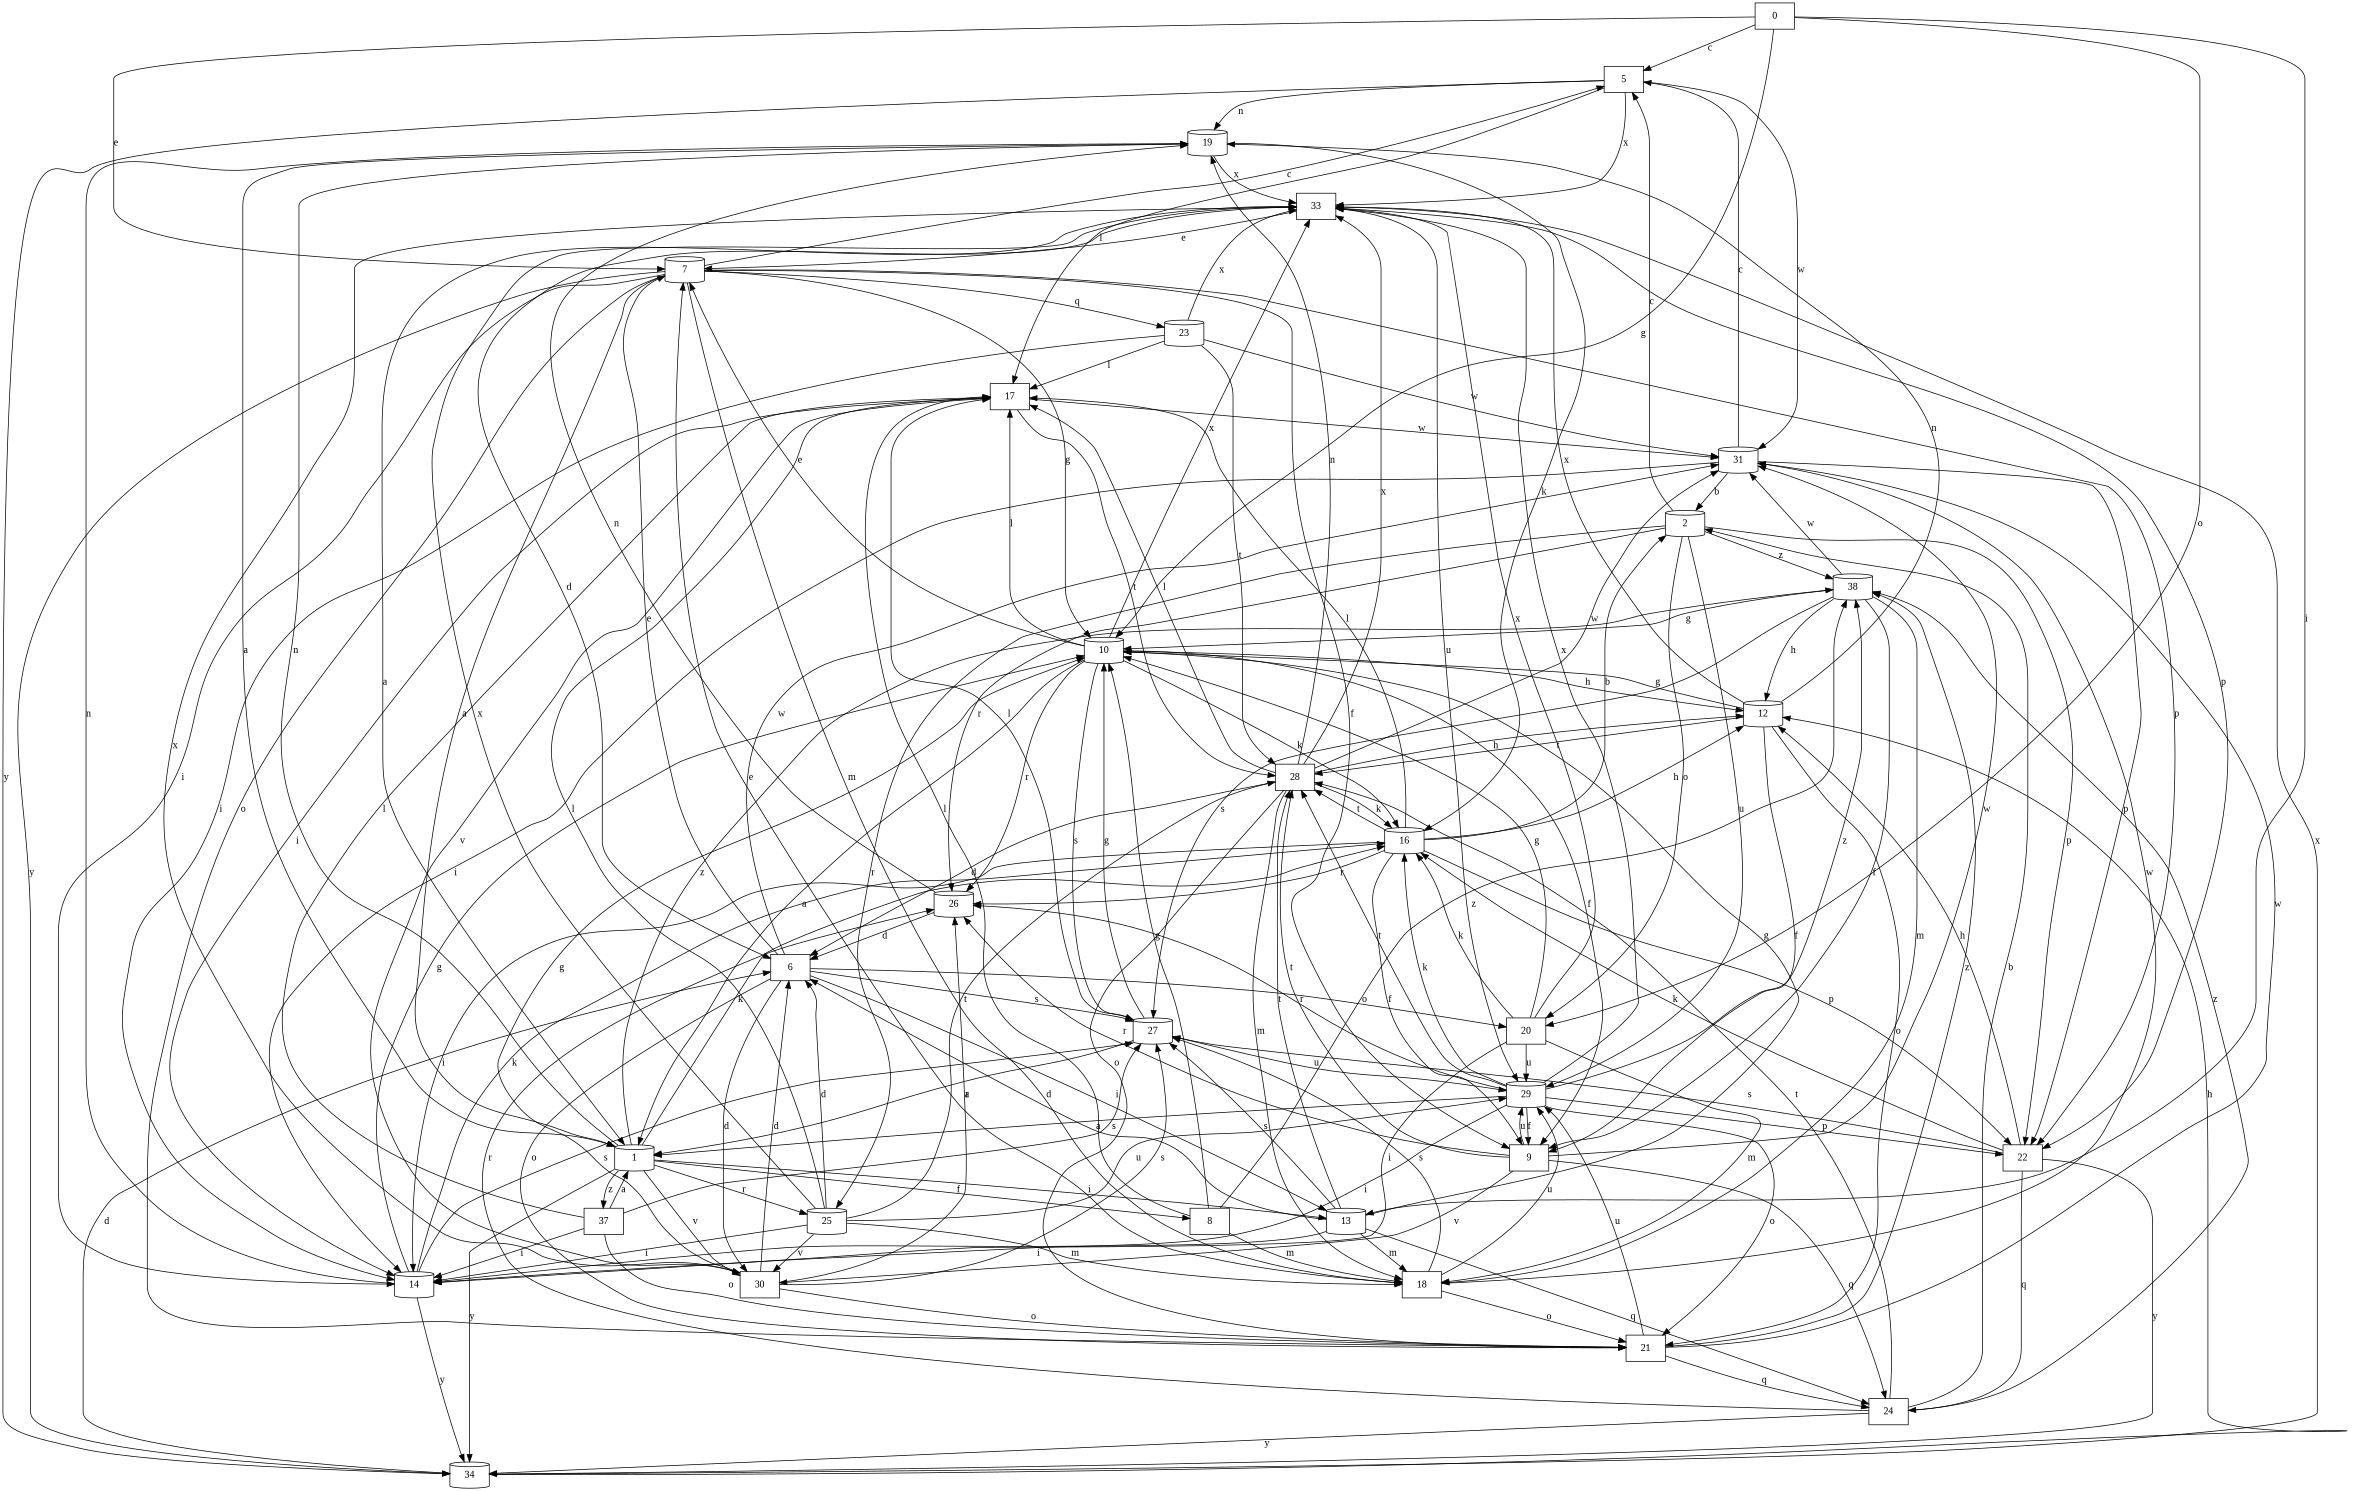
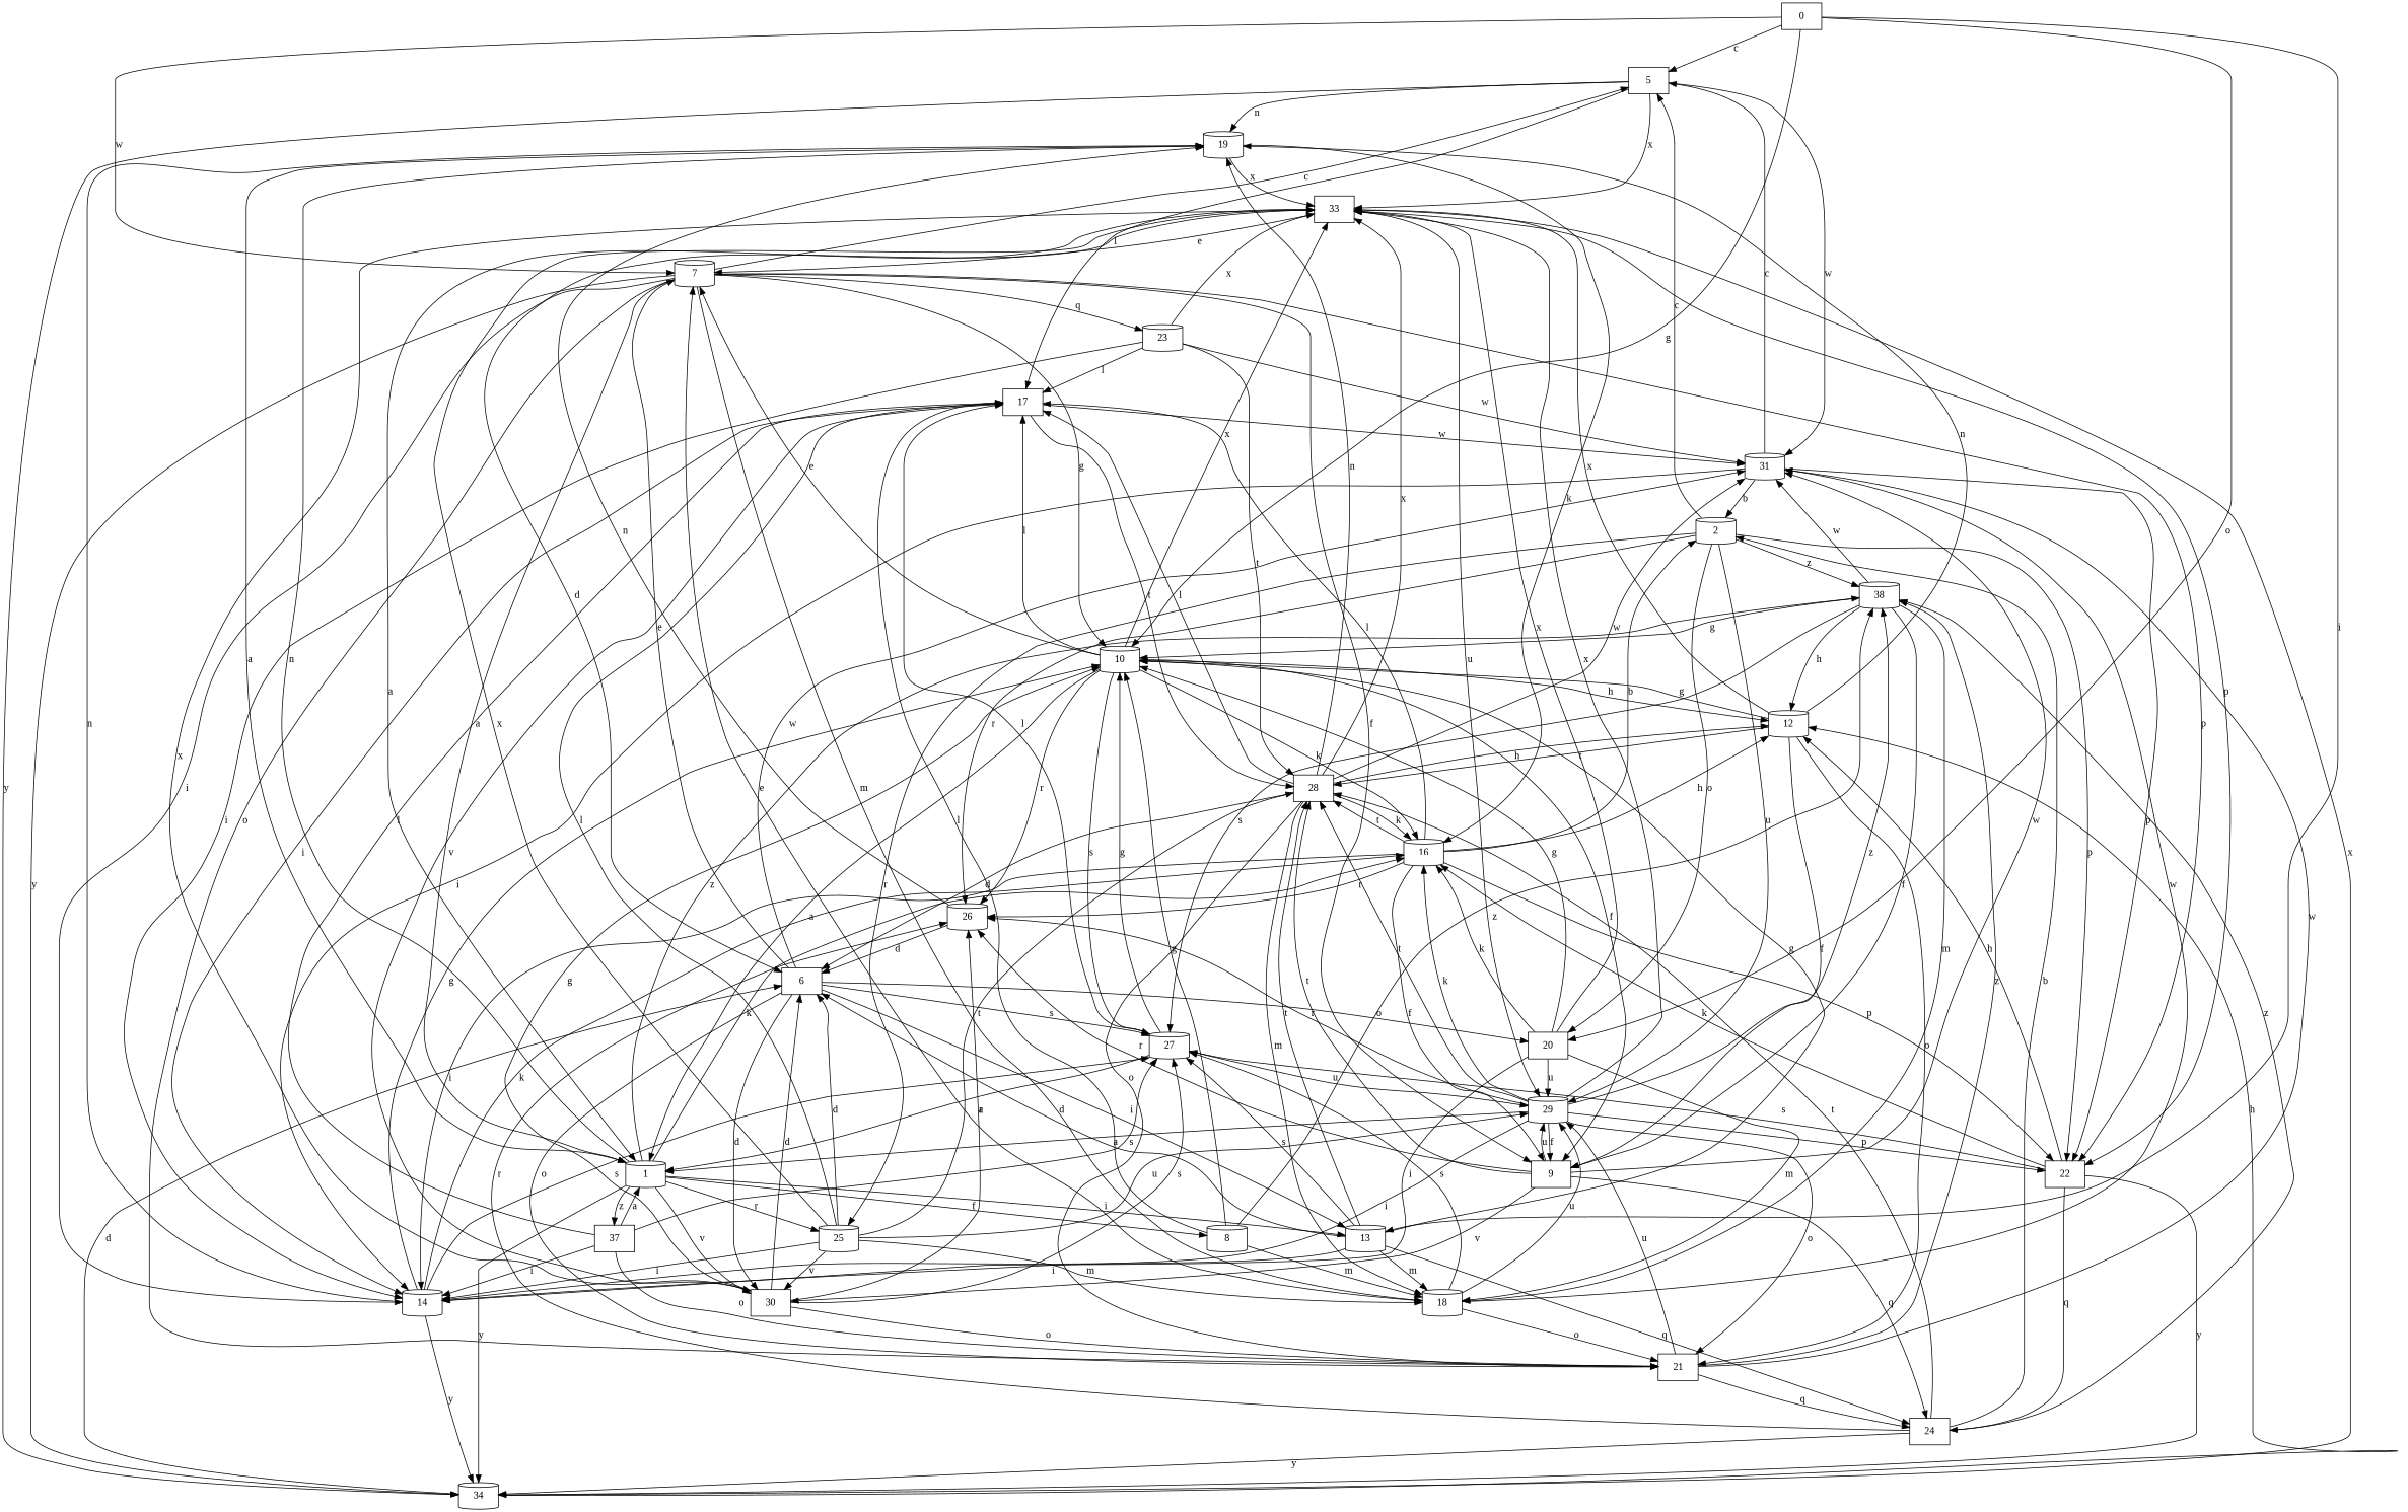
  strict digraph {
    fontname="Liberation Serif"
    node [fontname="Liberation Serif" shape=cylinder]
    edge [fontname="Liberation Serif"]
    0 [shape=box]
    5 [shape=box]
    7
    10
    13
    20 [shape=box]
    19
    34
    17 [shape=box]
    31
    33 [shape=box]
    6 [shape=box]
    30 [shape=box]
    21 [shape=box]
    27
    1
    22 [shape=box]
    9 [shape=box]
    14
-   18 [shape=box]
+   18
    23
    16
    26
    12
    24 [shape=box]
    28 [shape=box]
    29
-   8 [shape=box]
+   8
    25
    37 [shape=box]
    38
    2
    0 -> 5 [label=c]
-   0 -> 7 [label=e]
+   0 -> 7 [label=w]
    0 -> 10 [label=g]
    0 -> 13 [label=i]
    0 -> 20 [label=o]
    5 -> 19 [label=n]
    5 -> 34 [label=y]
    5 -> 17 [label=l]
    5 -> 31 [label=w]
    5 -> 33 [label=x]
    7 -> 5 [label=c]
    7 -> 10 [label=g]
    7 -> 34 [label=y]
    7 -> 21 [label=o]
    7 -> 1 [label=a]
    7 -> 22 [label=p]
    7 -> 9 [label=f]
    7 -> 14 [label=i]
    7 -> 18 [label=m]
    7 -> 23 [label=q]
    10 -> 7 [label=e]
    10 -> 17 [label=l]
    10 -> 33 [label=x]
    10 -> 27 [label=s]
    10 -> 1 [label=a]
    10 -> 9 [label=f]
    10 -> 16 [label=k]
    10 -> 26 [label=r]
    10 -> 12 [label=h]
    13 -> 10 [label=g]
    13 -> 6 [label=d]
    13 -> 27 [label=s]
    13 -> 14 [label=i]
    13 -> 18 [label=m]
    13 -> 24 [label=q]
    13 -> 28 [label=t]
    20 -> 10 [label=g]
    20 -> 33 [label=x]
    20 -> 14 [label=i]
    20 -> 18 [label=m]
    20 -> 16 [label=k]
    20 -> 29 [label=u]
    19 -> 33 [label=x]
    19 -> 1 [label=a]
    19 -> 16 [label=k]
    34 -> 33 [label=x]
    34 -> 6 [label=d]
    34 -> 12 [label=h]
    17 -> 31 [label=w]
    17 -> 30 [label=v]
    17 -> 14 [label=i]
    17 -> 28 [label=t]
    31 -> 5 [label=c]
    31 -> 22 [label=p]
    31 -> 14 [label=i]
    31 -> 2 [label=b]
    33 -> 7 [label=e]
    33 -> 6 [label=d]
    33 -> 1 [label=a]
    33 -> 22 [label=p]
    33 -> 29 [label=u]
    6 -> 7 [label=e]
    6 -> 13 [label=i]
    6 -> 20 [label=o]
    6 -> 31 [label=w]
    6 -> 30 [label=d]
    6 -> 21 [label=o]
    6 -> 27 [label=s]
    30 -> 10 [label=g]
    30 -> 33 [label=x]
    30 -> 6 [label=d]
    30 -> 21 [label=o]
    30 -> 27 [label=s]
    30 -> 26 [label=r]
    21 -> 31 [label=w]
    21 -> 24 [label=q]
    21 -> 29 [label=u]
    21 -> 38 [label=z]
    27 -> 10 [label=g]
    27 -> 17 [label=l]
    27 -> 1 [label=a]
    27 -> 29 [label=u]
    1 -> 13 [label=i]
    1 -> 19 [label=n]
    1 -> 34 [label=y]
    1 -> 30 [label=v]
    1 -> 16 [label=k]
    1 -> 8 [label=f]
    1 -> 25 [label=r]
    1 -> 37 [label=z]
    1 -> 38 [label=z]
    22 -> 34 [label=y]
    22 -> 27 [label=s]
    22 -> 16 [label=k]
    22 -> 12 [label=h]
    22 -> 24 [label=q]
    9 -> 31 [label=w]
    9 -> 30 [label=v]
    9 -> 26 [label=r]
    9 -> 24 [label=q]
    9 -> 28 [label=t]
    9 -> 29 [label=u]
    14 -> 10 [label=g]
    14 -> 19 [label=n]
    14 -> 34 [label=y]
    14 -> 27 [label=s]
    14 -> 16 [label=k]
    18 -> 7 [label=e]
    18 -> 31 [label=w]
    18 -> 21 [label=o]
    18 -> 27 [label=s]
    18 -> 29 [label=u]
    23 -> 17 [label=l]
    23 -> 31 [label=w]
    23 -> 33 [label=x]
    23 -> 14 [label=i]
    23 -> 28 [label=t]
    16 -> 17 [label=l]
    16 -> 22 [label=p]
    16 -> 9 [label=f]
    16 -> 14 [label=i]
    16 -> 26 [label=r]
    16 -> 12 [label=h]
    16 -> 28 [label=t]
    16 -> 2 [label=b]
    26 -> 19 [label=n]
    26 -> 6 [label=d]
    12 -> 10 [label=g]
    12 -> 19 [label=n]
    12 -> 33 [label=x]
    12 -> 21 [label=o]
    12 -> 9 [label=f]
    12 -> 28 [label=t]
    24 -> 34 [label=y]
    24 -> 26 [label=r]
    24 -> 28 [label=t]
    24 -> 38 [label=z]
    24 -> 2 [label=b]
    28 -> 19 [label=n]
    28 -> 17 [label=l]
    28 -> 31 [label=w]
    28 -> 33 [label=x]
    28 -> 6 [label=d]
    28 -> 21 [label=o]
    28 -> 18 [label=m]
    28 -> 16 [label=k]
    28 -> 12 [label=h]
    29 -> 33 [label=x]
    29 -> 21 [label=o]
    29 -> 1 [label=a]
    29 -> 22 [label=p]
    29 -> 9 [label=f]
    29 -> 14 [label=i]
    29 -> 16 [label=k]
    29 -> 26 [label=r]
    29 -> 28 [label=t]
    29 -> 38 [label=z]
    8 -> 10 [label=g]
    8 -> 17 [label=l]
    8 -> 18 [label=m]
    8 -> 38 [label=z]
    25 -> 17 [label=l]
    25 -> 33 [label=x]
    25 -> 6 [label=d]
    25 -> 30 [label=v]
    25 -> 14 [label=i]
    25 -> 18 [label=m]
    25 -> 28 [label=t]
    25 -> 29 [label=u]
    37 -> 17 [label=l]
    37 -> 21 [label=o]
    37 -> 27 [label=s]
    37 -> 1 [label=a]
    37 -> 14 [label=i]
    38 -> 10 [label=g]
    38 -> 31 [label=w]
    38 -> 27 [label=s]
    38 -> 9 [label=f]
    38 -> 18 [label=m]
    38 -> 12 [label=h]
    2 -> 5 [label=c]
    2 -> 20 [label=o]
    2 -> 22 [label=p]
    2 -> 26 [label=r]
    2 -> 29 [label=u]
    2 -> 25 [label=r]
    2 -> 38 [label=z]
  }
